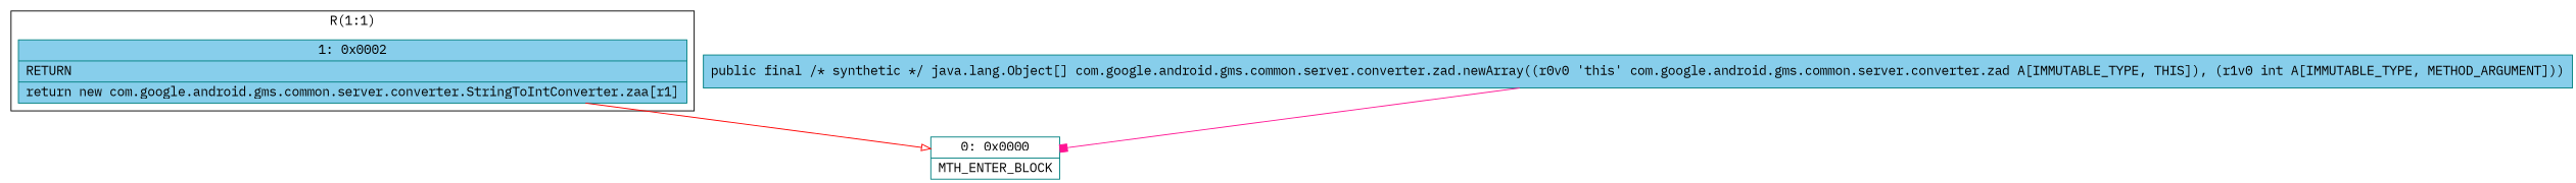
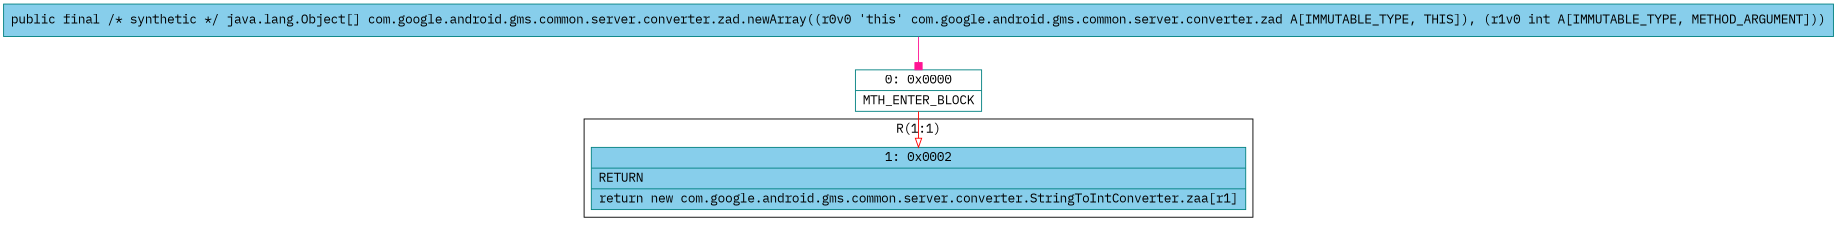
  digraph {
    fontname="IBM Plex Mono"
    node [color=teal shape=record style=filled fillcolor=skyblue fontname="IBM Plex Mono"]
    edge [fontname="IBM Plex Mono"]
    n1 [label="{1\:\ 0x0002|RETURN\l|return new com.google.android.gms.common.server.converter.StringToIntConverter.zaa[r1]\l}"]
    n2 [label="{0\:\ 0x0000|MTH_ENTER_BLOCK\l}" fillcolor=white]
    n3 [label="{public final \/* synthetic *\/ java.lang.Object[] com.google.android.gms.common.server.converter.zad.newArray((r0v0 'this' com.google.android.gms.common.server.converter.zad A[IMMUTABLE_TYPE, THIS]), (r1v0 int A[IMMUTABLE_TYPE, METHOD_ARGUMENT])) }"]
    subgraph cluster_1 {
      label="R(1:1)"
      n1
    }
-   n1 -> n2 [color=red arrowhead=onormal]
+   n2 -> n1 [color=red arrowhead=onormal]
    n3 -> n2 [color=deeppink arrowhead=box]
  }
